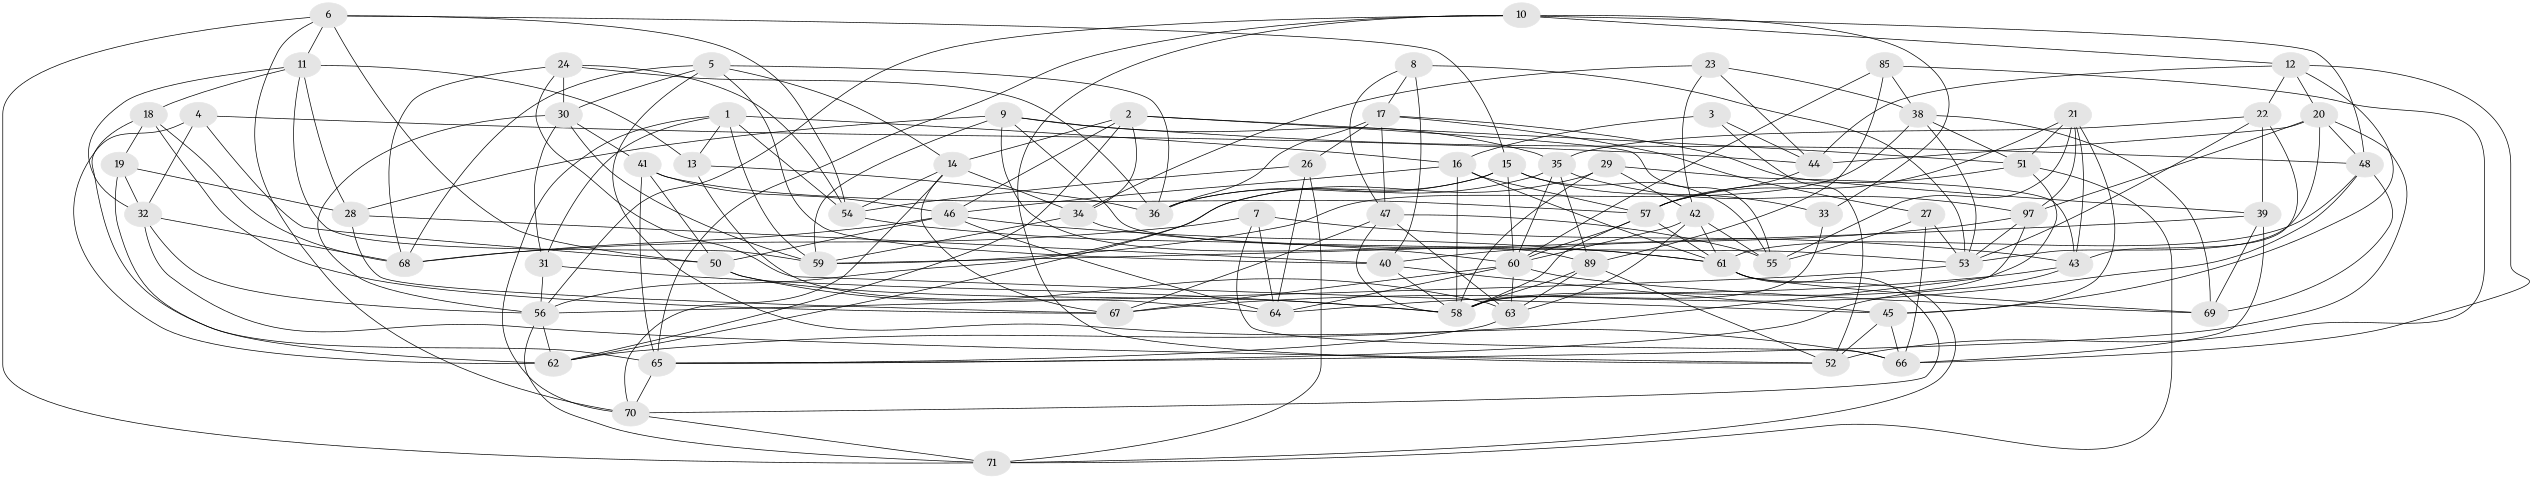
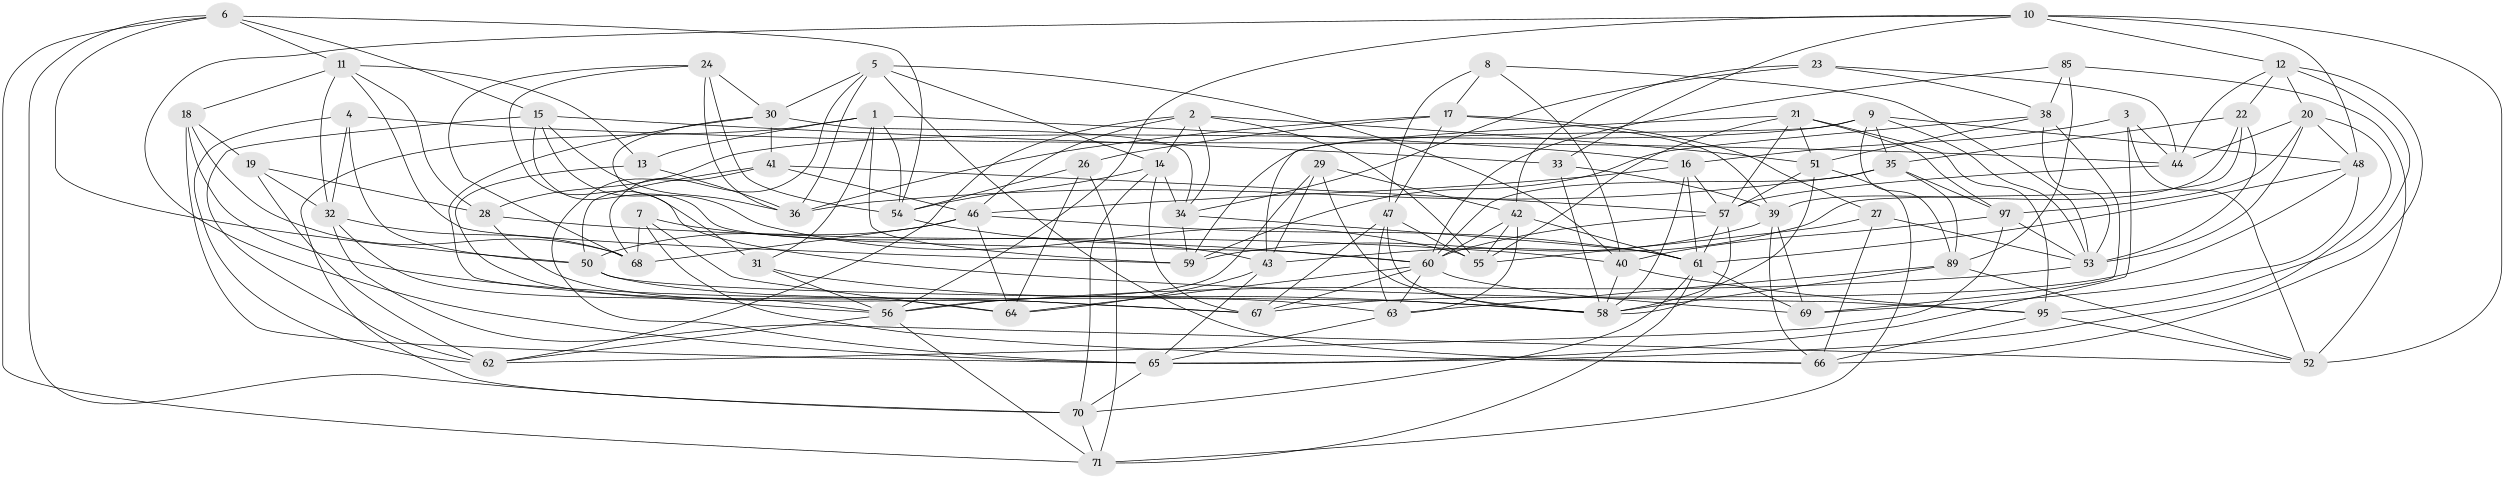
  graph {
    fontname=Merriweather
    node [color=gray90 fontname=Merriweather style=filled]
    edge [fontname=Merriweather weight=1.0]
    1
    13
    16
    31
    54
    59
    70
    36
    64
    46
    57
    58
    61
    56
    60
    71
    2
    14
    34
    51
    55
    62
    67
    50
    68
    3
    44
    52
    65
    4
    32
    63
    5
    30
    40
    66
    41
-   45
+   45 [label=95]
    6
    11
    15
    28
    18
    33
    7
    43
    8
    17
    47
    53
    26
    27
    39
    9
    35
    48
    n57 [label=89]
    n58 [label=97]
    69
    10
    12
    20
    22
    19
    24
    21
    23
    38
    42
    n70 [label=85]
    29
    1 -- 13
    1 -- 16
    1 -- 31
    1 -- 54
    1 -- 59
    1 -- 70
    13 -- 36
    13 -- 64
    16 -- 46
    16 -- 57
    16 -- 58
    16 -- 61
    31 -- 58
    31 -- 56
    54 -- 60
    70 -- 71
    46 -- 64
    46 -- 61
    46 -- 50
    46 -- 68
    57 -- 58
    57 -- 61
    57 -- 60
    61 -- 70
    61 -- 71
    61 -- 69 [weight=2.0]
    56 -- 71
    56 -- 62
    60 -- 64
    60 -- 67
    60 -- 63
    60 -- 69
    2 -- 46
    2 -- 14
    2 -- 34
    2 -- 51
    2 -- 55
    2 -- 62
    14 -- 54
    14 -- 70
    14 -- 34
    14 -- 67
    34 -- 59
    34 -- 61
    51 -- 57
    51 -- 58
    51 -- 71
    50 -- 58
    50 -- 63
    3 -- 16
    3 -- 44
    3 -- 52
+   3 -- 65
    44 -- 57
    65 -- 70
    4 -- 62
    4 -- 50
    4 -- 44
    4 -- 32
    32 -- 56
    32 -- 68
    32 -- 52
    63 -- 65
    5 -- 36
    5 -- 14
    5 -- 68
    5 -- 30
    5 -- 40
    5 -- 66
    30 -- 31
    30 -- 56
-   30 -- 59
+   30 -- 34
    30 -- 41
    40 -- 58
    40 -- 45
    41 -- 46 [weight=2.0]
    41 -- 57
    41 -- 50
    41 -- 65
    45 -- 52
    45 -- 66
    6 -- 54
    6 -- 70
    6 -- 71
    6 -- 50
    6 -- 11
    6 -- 15
    11 -- 13
    11 -- 59
    11 -- 32
    11 -- 28
    11 -- 18
    15 -- 36
    15 -- 60
    15 -- 55
    15 -- 62
    15 -- 33
    28 -- 67
    28 -- 40
    18 -- 67
    18 -- 68
    18 -- 65
    18 -- 19
    33 -- 58
+   33 -- 39
    7 -- 64
    7 -- 68
    7 -- 66
    7 -- 43
    43 -- 64
    43 -- 65
    8 -- 40
    8 -- 17
    8 -- 47
    8 -- 53
    17 -- 36
    17 -- 47
    17 -- 26
    17 -- 27
    17 -- 39
    47 -- 58
    47 -- 55
    47 -- 67
    47 -- 63
    53 -- 56
    26 -- 54
    26 -- 64
    26 -- 71
    27 -- 55
    27 -- 66
    27 -- 53
    39 -- 59
    39 -- 66
    39 -- 69
    9 -- 59
    9 -- 28
    9 -- 53
    9 -- 35
    9 -- 48
    9 -- n57
    35 -- 36
    35 -- 60
    35 -- n57
    35 -- n58
    48 -- 61
    48 -- 67
    48 -- 69
    n57 -- 58
    n57 -- 52
    n57 -- 63
    n58 -- 62
    n58 -- 40
    n58 -- 53
    10 -- 56
    10 -- 52
    10 -- 65
    10 -- 33
    10 -- 48
    10 -- 12
    12 -- 44
    12 -- 66
    12 -- 45
    12 -- 20
    12 -- 22
    20 -- 44
    20 -- 65
    20 -- 53
    20 -- 48
    20 -- n58
    22 -- 43
    22 -- 53
    22 -- 39
    22 -- 35
    19 -- 62
    19 -- 32
    19 -- 28
    24 -- 54
    24 -- 36
    24 -- 68
    24 -- 30
    24 -- 45
    21 -- 57
    21 -- 51
    21 -- 55
    21 -- 45
    21 -- 43
    21 -- n58
    23 -- 34
    23 -- 44
    23 -- 38
    23 -- 42
    38 -- 59
    38 -- 51
    38 -- 53
    38 -- 69
    42 -- 61
    42 -- 60
    42 -- 55
    42 -- 63
    n70 -- 60
    n70 -- 52
    n70 -- n57
    n70 -- 38
    29 -- 58
    29 -- 56
    29 -- 43
    29 -- 42
  }
